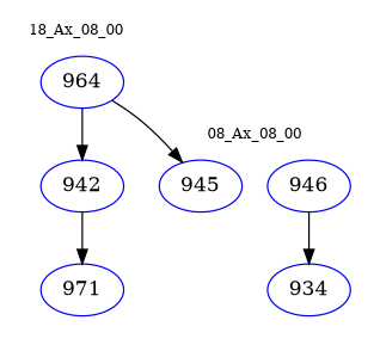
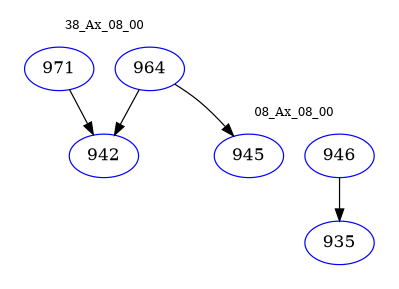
  digraph {
    node [color=blue]
    edge [color=black]
    n1 [label=946]
-   n2 [label=934]
+   n2 [label=935]
    n3 [label=945]
    n4 [label=964]
    n5 [label=942]
    n6 [label=971]
    subgraph cluster_1 {
      color=white
      fontsize=10
      label="08_Ax_08_00"
      n1
      n2
      n3
    }
    subgraph cluster_2 {
      color=white
      fontsize=10
-     label="18_Ax_08_00"
+     label="38_Ax_08_00"
      n4
      n5
      n6
    }
    n1 -> n2
    n4 -> n3
    n4 -> n5
-   n5 -> n6
+   n6 -> n5
  }
